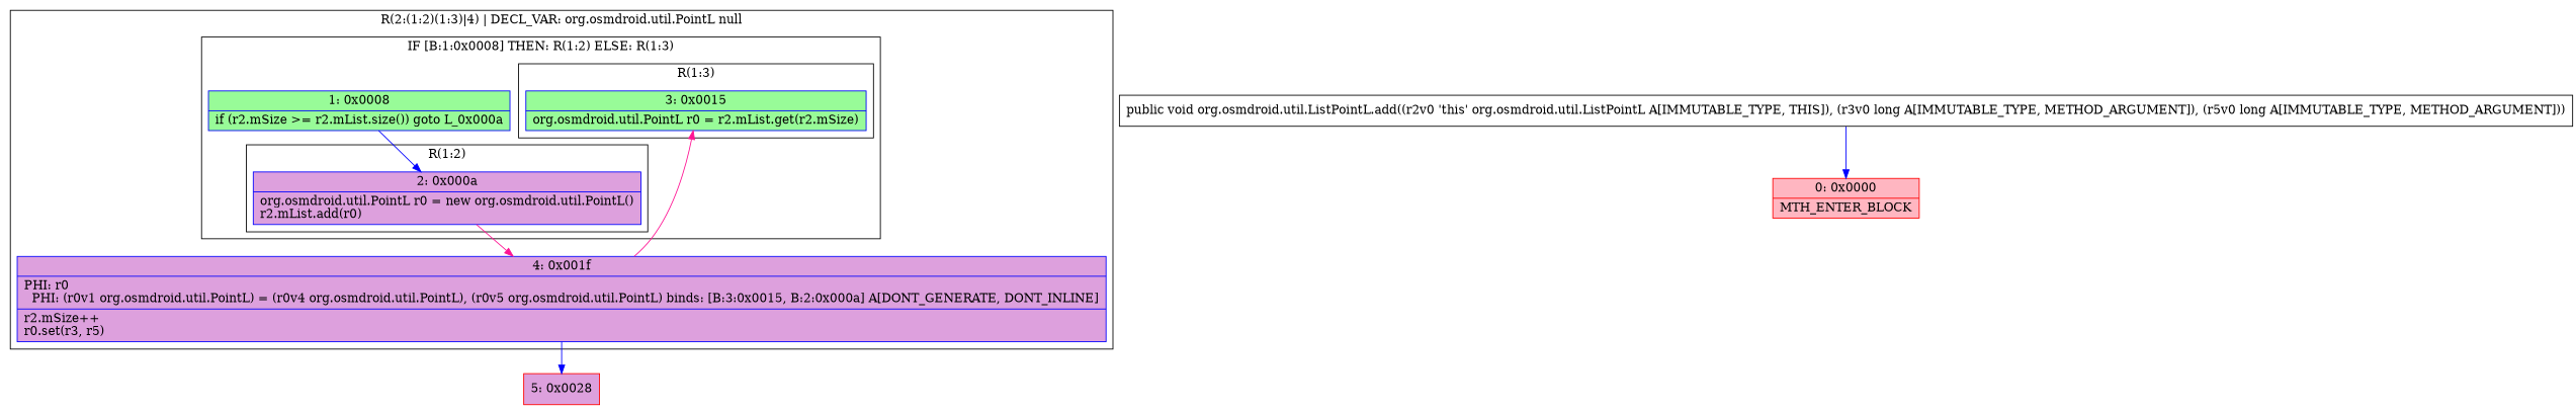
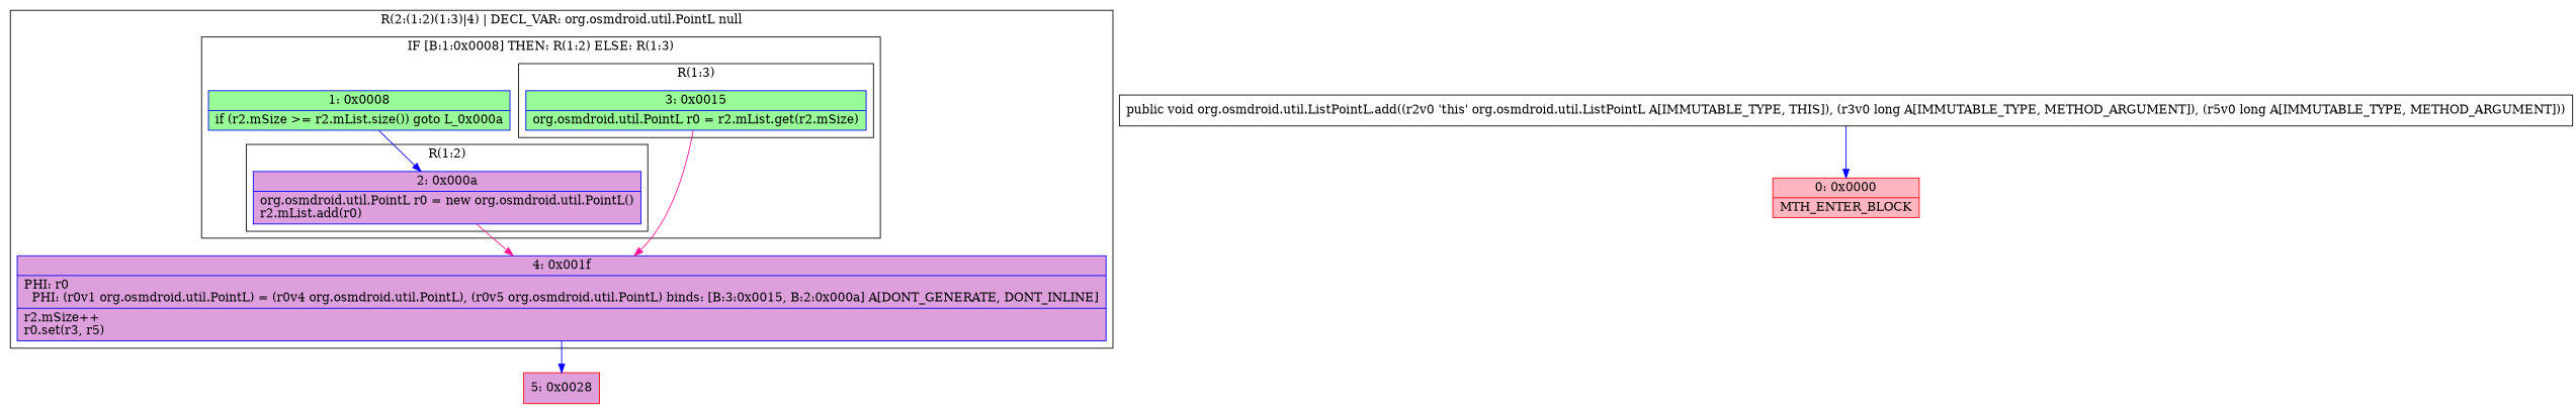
  digraph {
    node [color=blue fillcolor=plum shape=record style=filled]
    edge [color=blue]
    n1 [label="{2\:\ 0x000a|org.osmdroid.util.PointL r0 = new org.osmdroid.util.PointL()\lr2.mList.add(r0)\l}"]
    n2 [fillcolor=palegreen label="{3\:\ 0x0015|org.osmdroid.util.PointL r0 = r2.mList.get(r2.mSize)\l}"]
    n3 [fillcolor=palegreen label="{1\:\ 0x0008|if (r2.mSize \>= r2.mList.size()) goto L_0x000a\l}"]
    n4 [label="{4\:\ 0x001f|PHI: r0 \l  PHI: (r0v1 org.osmdroid.util.PointL) = (r0v4 org.osmdroid.util.PointL), (r0v5 org.osmdroid.util.PointL) binds: [B:3:0x0015, B:2:0x000a] A[DONT_GENERATE, DONT_INLINE]\l|r2.mSize++\lr0.set(r3, r5)\l}"]
    n5 [color=red label="{5\:\ 0x0028}"]
    n6 [color=red fillcolor=lightpink label="{0\:\ 0x0000|MTH_ENTER_BLOCK\l}"]
    n7 [fillcolor=white label="{public void org.osmdroid.util.ListPointL.add((r2v0 'this' org.osmdroid.util.ListPointL A[IMMUTABLE_TYPE, THIS]), (r3v0 long A[IMMUTABLE_TYPE, METHOD_ARGUMENT]), (r5v0 long A[IMMUTABLE_TYPE, METHOD_ARGUMENT])) }" color=""]
    subgraph cluster_1 {
      label="R(2:(1:2)(1:3)|4) | DECL_VAR: org.osmdroid.util.PointL null\l"
      n4
      subgraph cluster_2 {
        label="IF [B:1:0x0008] THEN: R(1:2) ELSE: R(1:3)"
        n3
        subgraph cluster_3 {
          label="R(1:2)"
          n1
        }
        subgraph cluster_4 {
          label="R(1:3)"
          n2
        }
      }
    }
    n1 -> n4 [color=deeppink]
-   n4 -> n2 [color=deeppink]
+   n2 -> n4 [color=deeppink]
    n3 -> n1
    n4 -> n5
    n7 -> n6
  }
